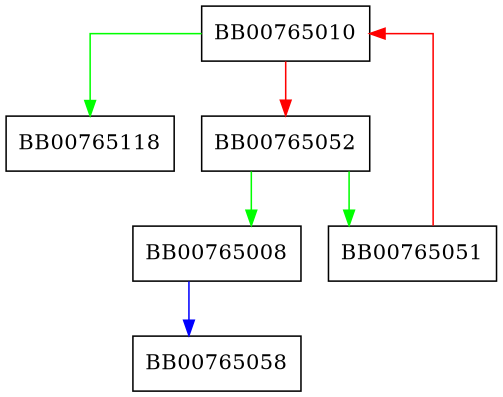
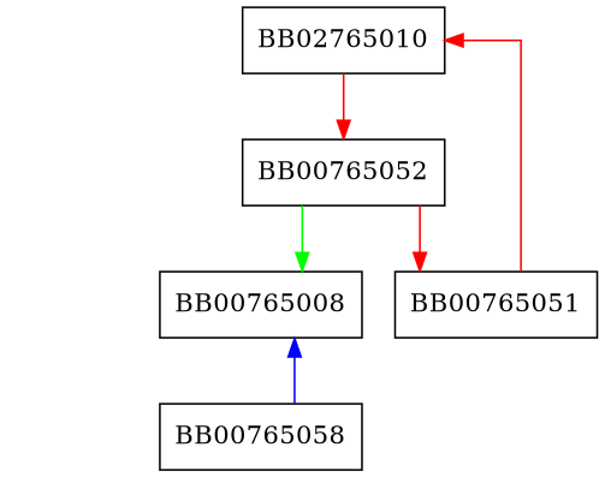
  digraph {
    splines=ortho
    node [shape=box]
    edge [color=red]
-   BB00765010
-   BB00765118
+   BB00765010 [label=BB02765010]
    n3 [label=BB00765052]
    n4 [label=BB00765008]
    BB00765051
    BB00765058
-   BB00765010 -> BB00765118 [color=green]
    BB00765010 -> n3
    n3 -> n4 [color=green]
-   n3 -> BB00765051 [color=green]
-   n4 -> BB00765058 [color=blue]
+   n3 -> BB00765051
+   BB00765058 -> n4 [color=blue]
    BB00765051 -> BB00765010
  }
